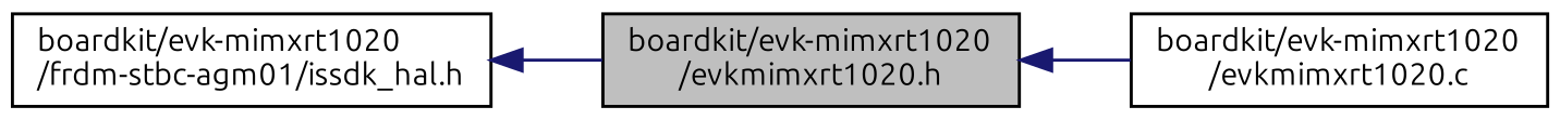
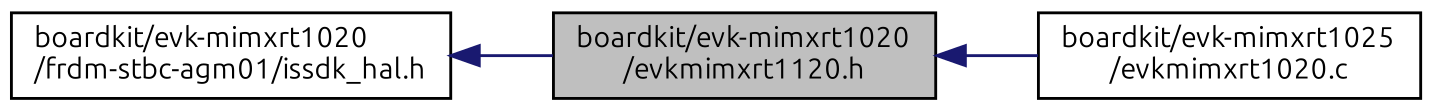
  digraph {
    fontname=Ubuntu
    rankdir=LR
    node [color=black fillcolor=white fontname=Ubuntu fontsize=10 shape=record style=filled]
    edge [color=midnightblue dir=back fontname=Ubuntu fontsize=10 labelfontname=Helvetica labelfontsize=10 style=solid]
-   n1 [fillcolor=grey75 fontcolor=black height=0.2 label="boardkit/evk-mimxrt1020\l/evkmimxrt1020.h" width=0.4]
-   n2 [height=0.2 label="boardkit/evk-mimxrt1020\l/evkmimxrt1020.c" width=0.4]
+   n1 [fillcolor=grey75 fontcolor=black height=0.2 label="boardkit/evk-mimxrt1020\l/evkmimxrt1120.h" width=0.4]
+   n2 [height=0.2 label="boardkit/evk-mimxrt1025\l/evkmimxrt1020.c" width=0.4]
    n3 [height=0.2 label="boardkit/evk-mimxrt1020\l/frdm-stbc-agm01/issdk_hal.h" width=0.4]
    n1 -> n2
    n3 -> n1
  }
